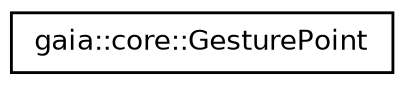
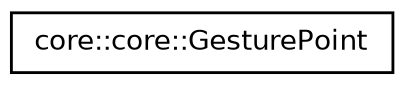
  digraph {
    rankdir=TB
-   n1 [color=black fillcolor=white fontname=Helvetica fontsize=10 height=0.2 label="gaia::core::GesturePoint" shape=record style=filled width=0.4]
+   n1 [color=black fillcolor=white fontname=Helvetica fontsize=10 height=0.2 label="core::core::GesturePoint" shape=record style=filled width=0.4]
  }
